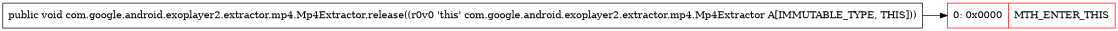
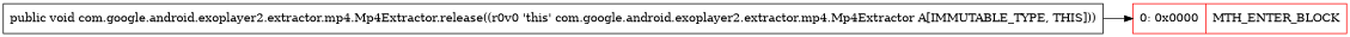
  digraph {
    rankdir=LR
    node [shape=record]
-   n1 [color=red label="{0\:\ 0x0000|MTH_ENTER_THIS\l}"]
+   n1 [color=red label="{0\:\ 0x0000|MTH_ENTER_BLOCK\l}"]
    n2 [label="{public void com.google.android.exoplayer2.extractor.mp4.Mp4Extractor.release((r0v0 'this' com.google.android.exoplayer2.extractor.mp4.Mp4Extractor A[IMMUTABLE_TYPE, THIS])) }"]
    subgraph cluster_1 {
      label="R(0)"
    }
    n2 -> n1
  }
